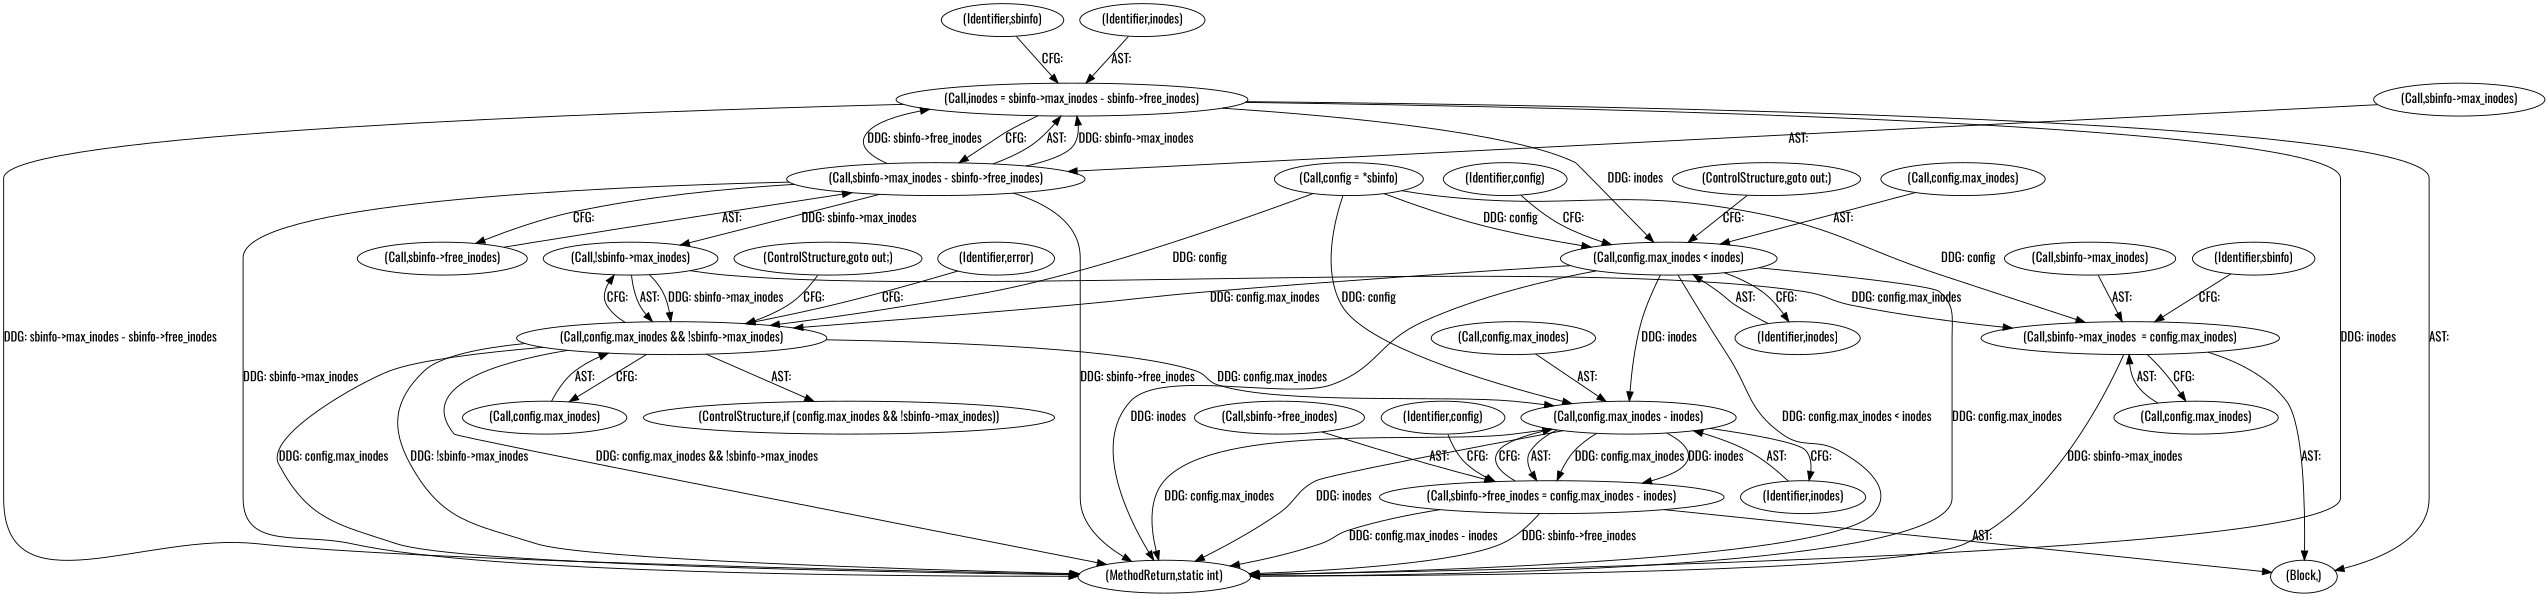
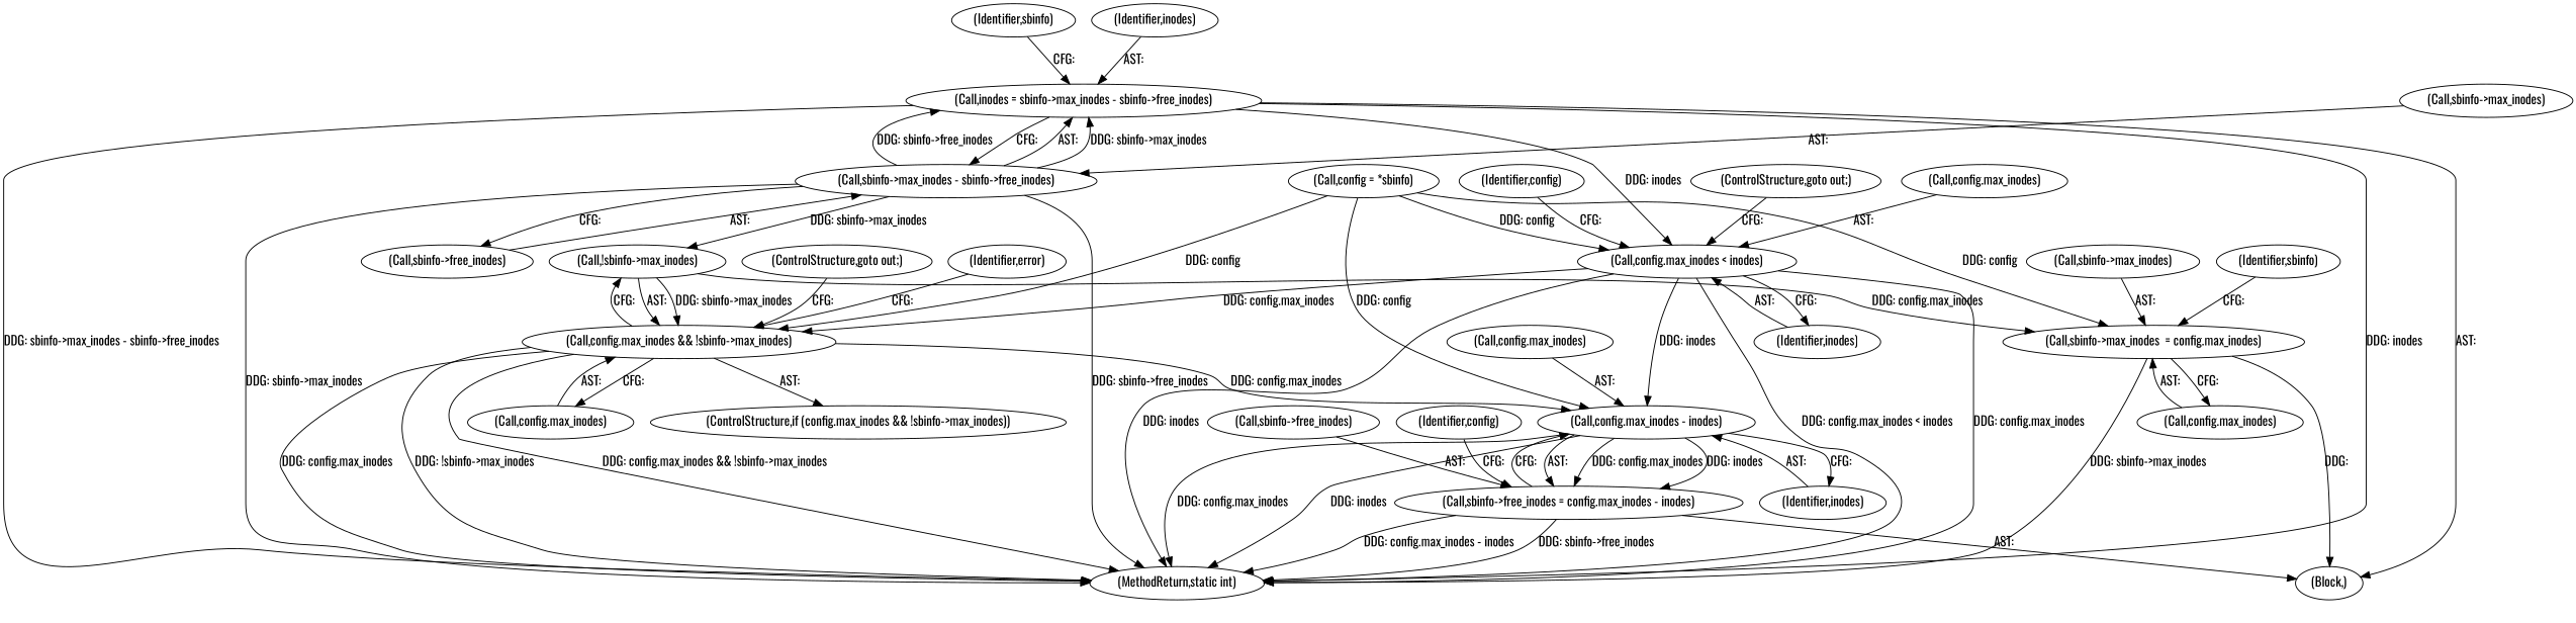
  digraph {
    fontname=Oswald
    node [fontname=Oswald]
    edge [fontname=Oswald]
    n1 [label="(Call,inodes = sbinfo->max_inodes - sbinfo->free_inodes)"]
    n2 [label="(Call,sbinfo->max_inodes - sbinfo->free_inodes)"]
    n3 [label="(Call,config.max_inodes < inodes)"]
    n4 [label="(Block,)"]
    n5 [label="(MethodReturn,static int)"]
    n6 [label="(Call,!sbinfo->max_inodes)"]
    n7 [label="(Call,sbinfo->free_inodes)"]
    n8 [label="(Call,config.max_inodes && !sbinfo->max_inodes)"]
    n9 [label="(Call,config.max_inodes - inodes)"]
    n10 [label="(Identifier,inodes)"]
    n11 [label="(Call,sbinfo->max_inodes  = config.max_inodes)"]
    n12 [label="(Call,config.max_inodes)"]
    n13 [label="(ControlStructure,if (config.max_inodes && !sbinfo->max_inodes))"]
    n14 [label="(Call,sbinfo->free_inodes = config.max_inodes - inodes)"]
    n15 [label="(Identifier,inodes)"]
    n16 [label="(Call,config.max_inodes)"]
    n17 [label="(Call,sbinfo->free_inodes)"]
    n18 [label="(Call,config.max_inodes)"]
    n19 [label="(ControlStructure,goto out;)"]
    n20 [label="(ControlStructure,goto out;)"]
    n21 [label="(Identifier,config)"]
    n22 [label="(Identifier,error)"]
    n23 [label="(Call,sbinfo->max_inodes)"]
    n24 [label="(Identifier,sbinfo)"]
    n25 [label="(Call,config.max_inodes)"]
    n26 [label="(Identifier,inodes)"]
    n27 [label="(Call,config = *sbinfo)"]
    n28 [label="(Call,sbinfo->max_inodes)"]
    n29 [label="(Identifier,config)"]
    n30 [label="(Identifier,sbinfo)"]
    n1 -> n2 [label="CFG: "]
    n1 -> n3 [label="DDG: inodes"]
    n1 -> n4 [label="AST: "]
    n1 -> n5 [label="DDG: sbinfo->max_inodes - sbinfo->free_inodes"]
    n1 -> n5 [label="DDG: inodes"]
    n2 -> n1 [label="AST: "]
    n2 -> n1 [label="DDG: sbinfo->max_inodes"]
    n2 -> n1 [label="DDG: sbinfo->free_inodes"]
    n2 -> n5 [label="DDG: sbinfo->free_inodes"]
    n2 -> n5 [label="DDG: sbinfo->max_inodes"]
    n2 -> n6 [label="DDG: sbinfo->max_inodes"]
    n2 -> n7 [label="CFG: "]
    n3 -> n5 [label="DDG: inodes"]
    n3 -> n5 [label="DDG: config.max_inodes < inodes"]
    n3 -> n5 [label="DDG: config.max_inodes"]
    n3 -> n8 [label="DDG: config.max_inodes"]
    n3 -> n9 [label="DDG: inodes"]
    n3 -> n10 [label="CFG: "]
    n6 -> n8 [label="AST: "]
    n6 -> n8 [label="DDG: sbinfo->max_inodes"]
    n6 -> n11 [label="DDG: config.max_inodes"]
    n7 -> n2 [label="AST: "]
    n8 -> n5 [label="DDG: config.max_inodes"]
    n8 -> n5 [label="DDG: !sbinfo->max_inodes"]
    n8 -> n5 [label="DDG: config.max_inodes && !sbinfo->max_inodes"]
    n8 -> n6 [label="CFG: "]
    n8 -> n9 [label="DDG: config.max_inodes"]
    n8 -> n12 [label="CFG: "]
    n8 -> n13 [label="AST: "]
    n9 -> n5 [label="DDG: inodes"]
    n9 -> n5 [label="DDG: config.max_inodes"]
    n9 -> n14 [label="AST: "]
    n9 -> n14 [label="DDG: config.max_inodes"]
    n9 -> n14 [label="DDG: inodes"]
    n9 -> n15 [label="CFG: "]
    n10 -> n3 [label="AST: "]
-   n11 -> n4 [label="AST: "]
+   n11 -> n4 [label="DDG: "]
    n11 -> n5 [label="DDG: sbinfo->max_inodes"]
    n11 -> n16 [label="CFG: "]
    n12 -> n8 [label="AST: "]
    n14 -> n4 [label="AST: "]
    n14 -> n5 [label="DDG: sbinfo->free_inodes"]
    n14 -> n5 [label="DDG: config.max_inodes - inodes"]
    n14 -> n9 [label="CFG: "]
    n15 -> n9 [label="AST: "]
    n16 -> n11 [label="AST: "]
    n17 -> n14 [label="AST: "]
    n18 -> n9 [label="AST: "]
    n19 -> n3 [label="CFG: "]
    n20 -> n8 [label="CFG: "]
    n21 -> n14 [label="CFG: "]
    n22 -> n8 [label="CFG: "]
    n23 -> n2 [label="AST: "]
    n24 -> n1 [label="CFG: "]
    n25 -> n3 [label="AST: "]
    n26 -> n1 [label="AST: "]
    n27 -> n3 [label="DDG: config"]
    n27 -> n8 [label="DDG: config"]
    n27 -> n9 [label="DDG: config"]
    n27 -> n11 [label="DDG: config"]
    n28 -> n11 [label="AST: "]
    n29 -> n3 [label="CFG: "]
    n30 -> n11 [label="CFG: "]
  }
